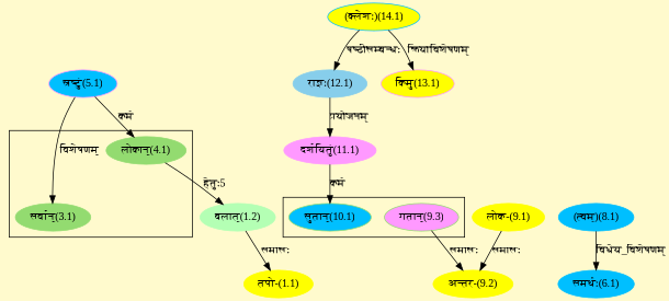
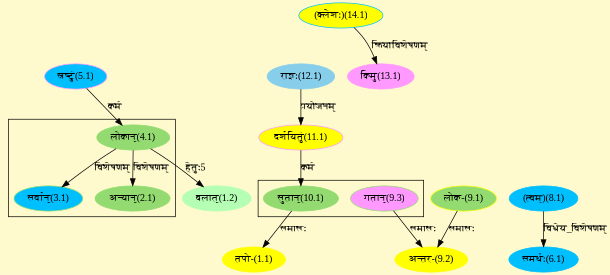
  digraph {
    bgcolor=lemonchiffon1
    compound=true
    fontname="Liberation Serif"
    rankdir=BT
    node [color="#93DB70" fontname="Liberation Serif" style=filled]
    edge [dir=back fontname="Liberation Serif"]
+   n1 [label="अन्यान्(2.1)"]
    n2 [label="लोकान्(4.1)"]
-   n3 [label="सर्वान्(3.1)"]
+   n3 [label="सर्वान्(3.1)" fillcolor="#00BFFF"]
    n4 [fillcolor="#FF99FF" label="गतान्(9.3)"]
-   n5 [label="सुतान्(10.1)" fillcolor="#00BFFF"]
+   n5 [label="सुतान्(10.1)"]
    n6 [color="#FF99FF" fillcolor="#00BFFF" label="स्रष्टुं(5.1)"]
-   n7 [color="#FF99FF" label="दर्शयितुं(11.1)"]
+   n7 [color="#FF99FF" label="दर्शयितुं(11.1)" fillcolor="#FFFF00"]
    n8 [color="#87CEEB" label="राज्ञः(12.1)"]
    n9 [color="#FFFF00" label="तपो-(1.1)"]
    n10 [color="#B4FFB4" label="बलात्(1.2)"]
    n11 [color="#00BFFF" label="समर्थः(6.1)"]
    n12 [color="#00BFFF" label="(त्वम्)(8.1)"]
-   n13 [color="#FFFF00" label="लोक-(9.1)"]
+   n13 [color="#FFFF00" label="लोक-(9.1)" fillcolor="#93DB70"]
    n14 [color="#FFFF00" label="अन्तर-(9.2)"]
    n15 [color="#00BFFF" fillcolor="#FFFF00" label="(क्लेशः)(14.1)"]
-   n16 [color="#FF99FF" label="किमु(13.1)" fillcolor="#FFFF00"]
+   n16 [color="#FF99FF" label="किमु(13.1)"]
    subgraph cluster_1 {
+     n1
      n2
      n3
    }
    subgraph cluster_2 {
      n4
      n5
    }
+   n1 -> n2 [label="विशेषणम्"]
    n2 -> n6 [label="कर्म"]
-   n3 -> n6 [label="विशेषणम्"]
+   n3 -> n2 [label="विशेषणम्"]
    n5 -> n7 [label="कर्म"]
    n7 -> n8 [label="प्रयोजनम्"]
-   n8 -> n15 [label="षष्ठीसम्बन्धः"]
-   n9 -> n10 [label="समासः"]
+   n9 -> n5 [label="समासः"]
    n10 -> n2 [label="हेतुः5"]
    n11 -> n12 [label="विधेय_विशेषणम्"]
    n14 -> n4 [label="समासः"]
    n14 -> n13 [label="समासः"]
    n16 -> n15 [label="क्रियाविशेषणम्"]
  }
